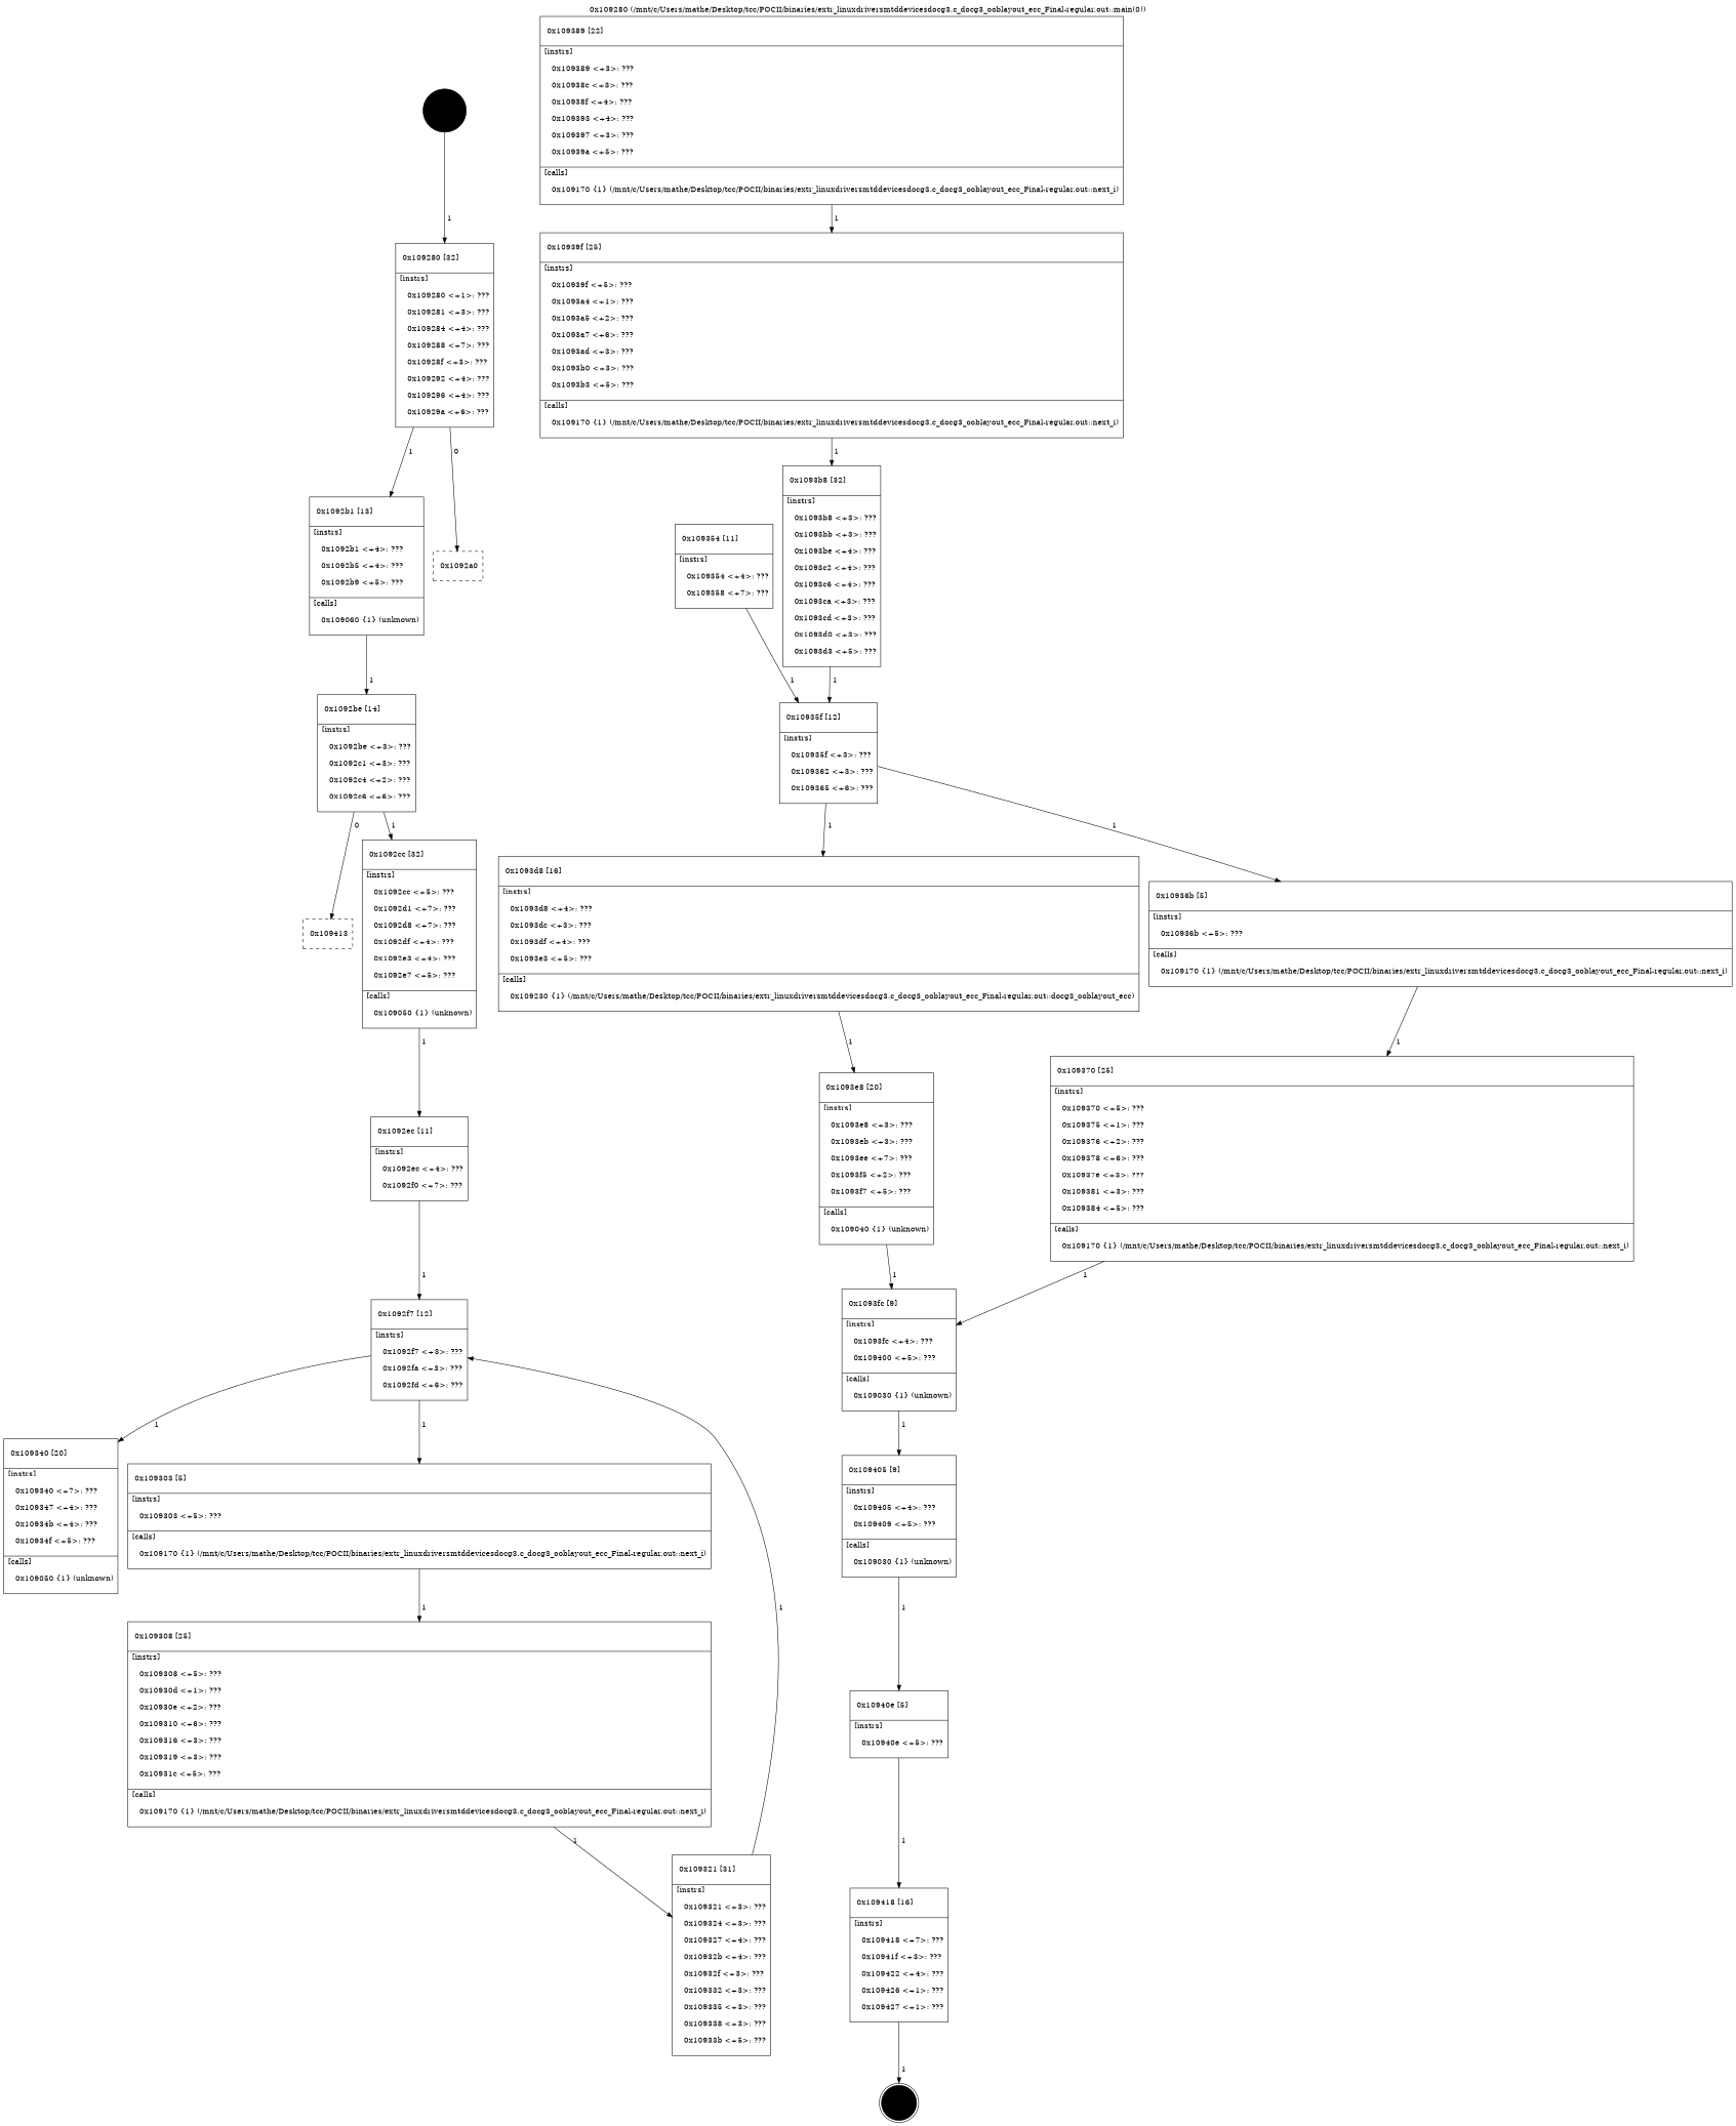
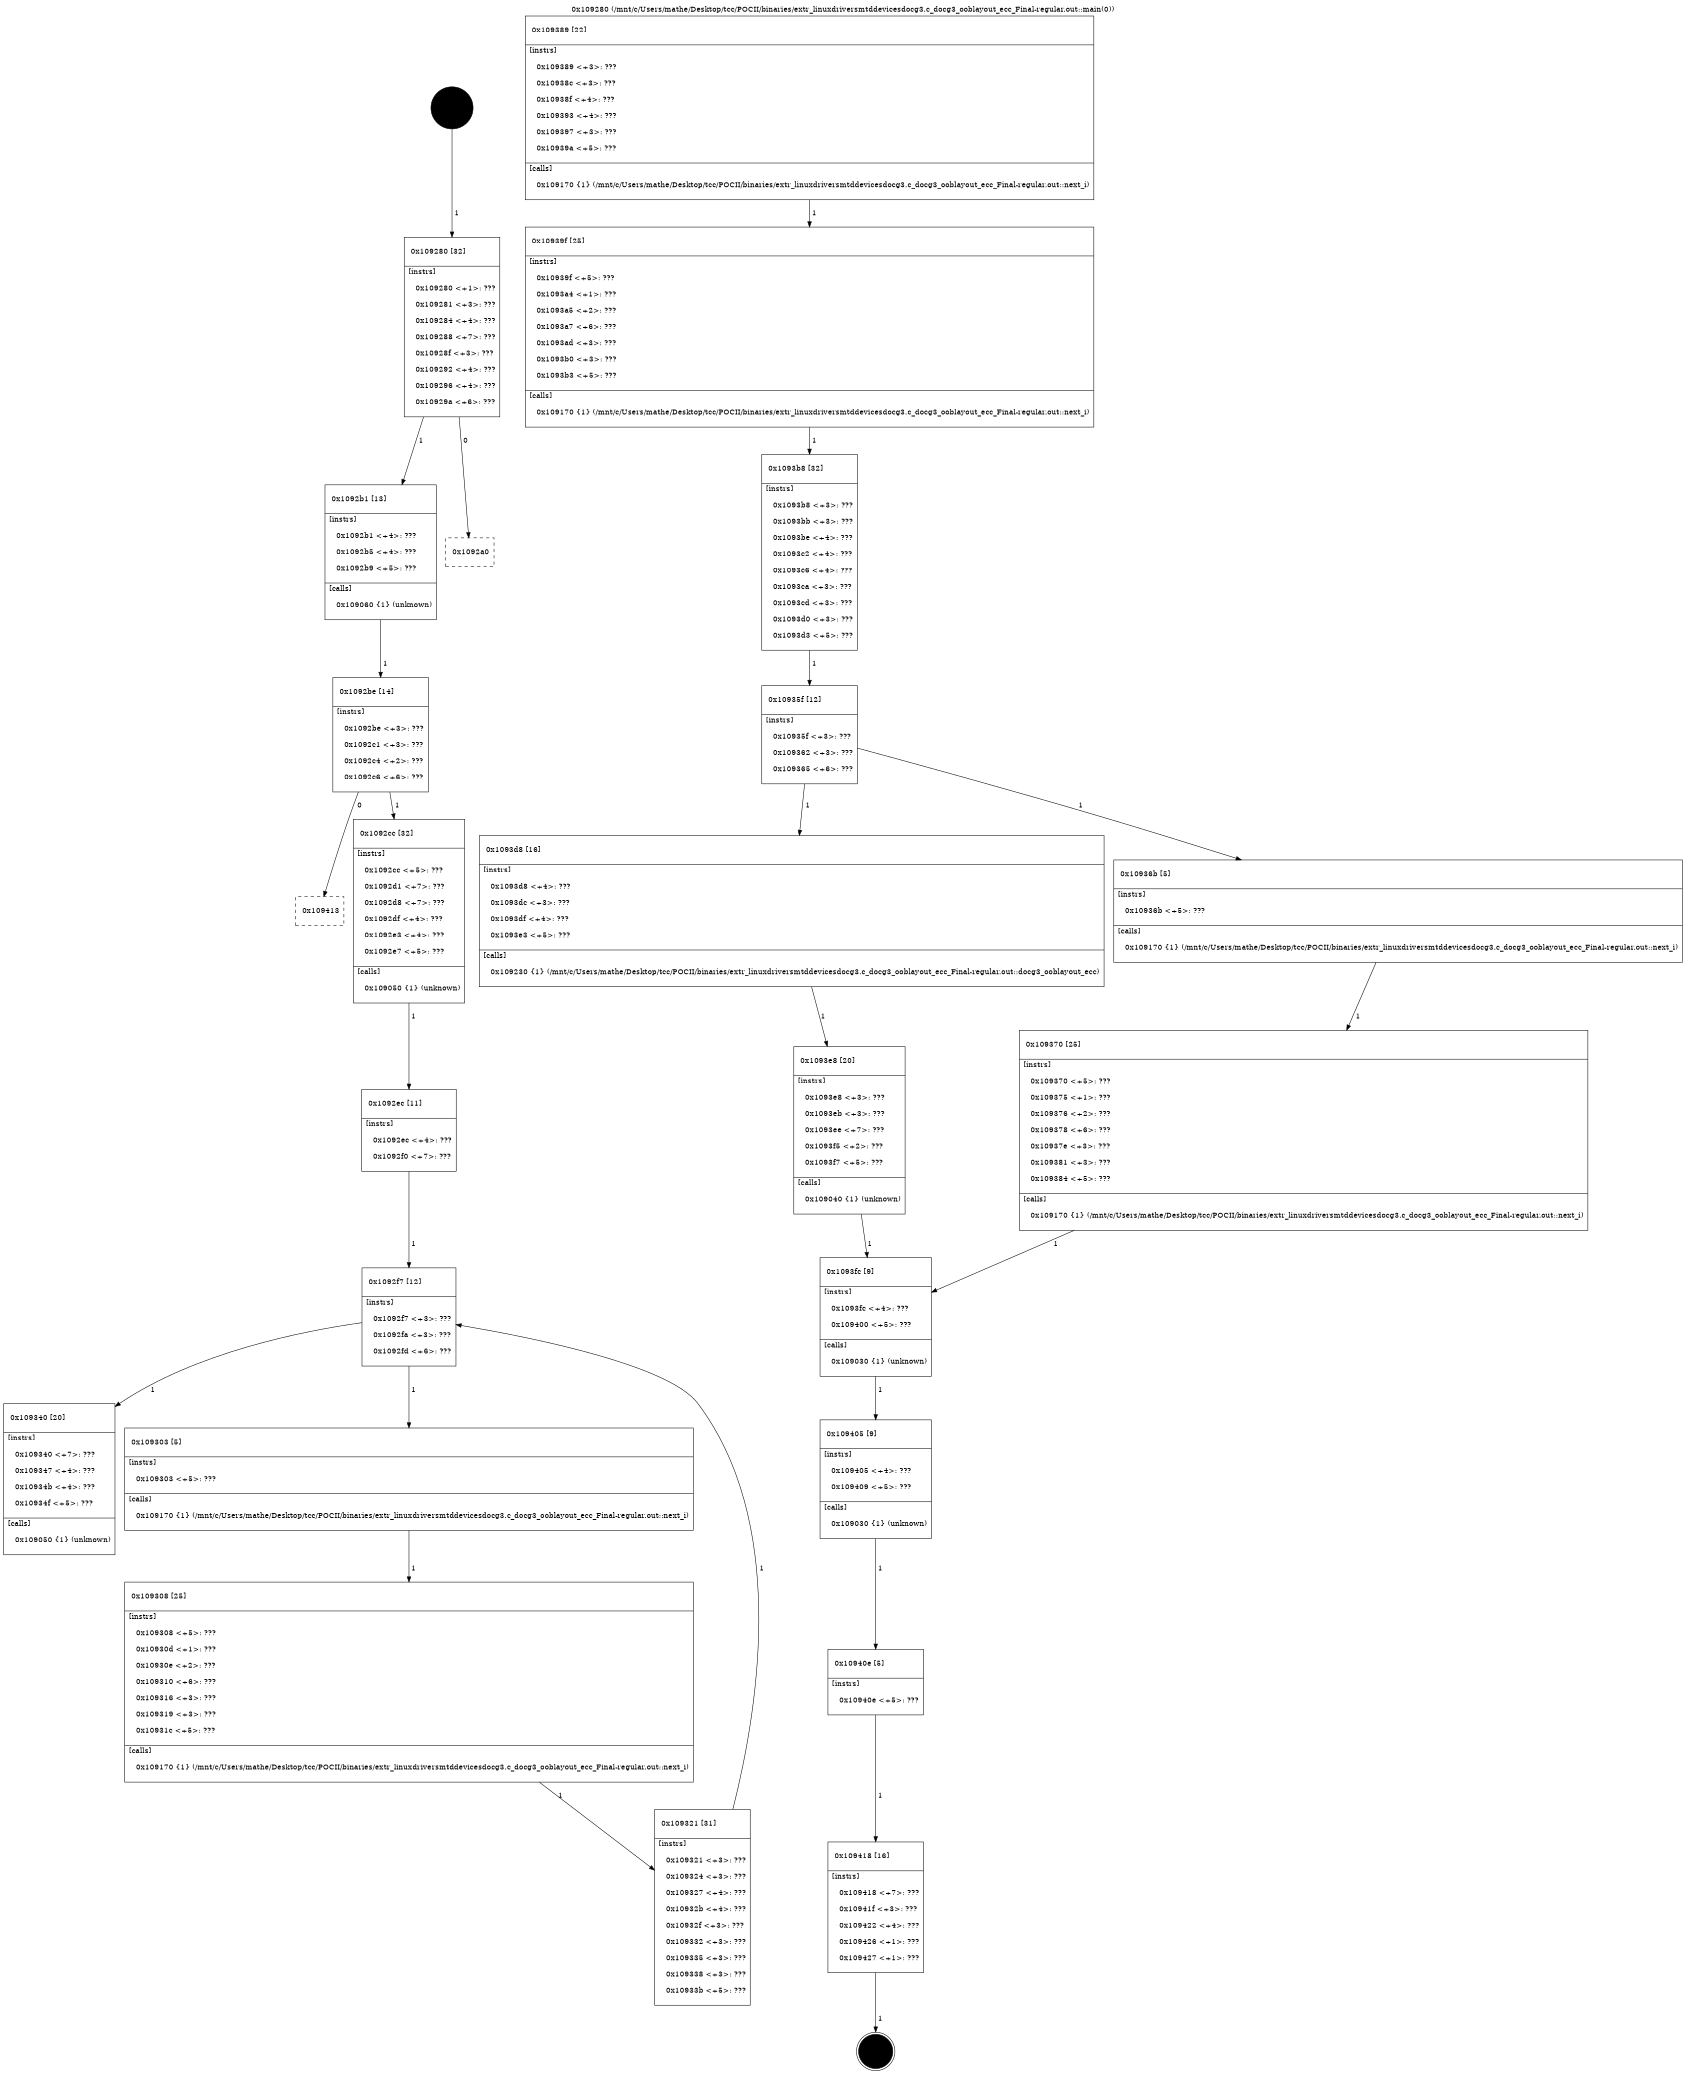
  digraph {
    label="0x109280 (/mnt/c/Users/mathe/Desktop/tcc/POCII/binaries/extr_linuxdriversmtddevicesdocg3.c_docg3_ooblayout_ecc_Final-regular.out::main(0))"
    labelloc=t
    node [shape=record]
    Entry [fillcolor=black height=0.3 shape=circle style=filled width=0.3]
    n2 [label="{\n     0x109280 [32]\l\n     | [instrs]\l\n     &nbsp;&nbsp;0x109280 \<+1\>: ???\l\n     &nbsp;&nbsp;0x109281 \<+3\>: ???\l\n     &nbsp;&nbsp;0x109284 \<+4\>: ???\l\n     &nbsp;&nbsp;0x109288 \<+7\>: ???\l\n     &nbsp;&nbsp;0x10928f \<+3\>: ???\l\n     &nbsp;&nbsp;0x109292 \<+4\>: ???\l\n     &nbsp;&nbsp;0x109296 \<+4\>: ???\l\n     &nbsp;&nbsp;0x10929a \<+6\>: ???\l\n  }"]
    n3 [label="{\n     0x1092b1 [13]\l\n     | [instrs]\l\n     &nbsp;&nbsp;0x1092b1 \<+4\>: ???\l\n     &nbsp;&nbsp;0x1092b5 \<+4\>: ???\l\n     &nbsp;&nbsp;0x1092b9 \<+5\>: ???\l\n     | [calls]\l\n     &nbsp;&nbsp;0x109060 \{1\} (unknown)\l\n  }"]
    n4 [label="{\n     0x1092a0\l\n  }" style=dashed]
    n5 [label="{\n     0x1092be [14]\l\n     | [instrs]\l\n     &nbsp;&nbsp;0x1092be \<+3\>: ???\l\n     &nbsp;&nbsp;0x1092c1 \<+3\>: ???\l\n     &nbsp;&nbsp;0x1092c4 \<+2\>: ???\l\n     &nbsp;&nbsp;0x1092c6 \<+6\>: ???\l\n  }"]
    n6 [label="{\n     0x109413\l\n  }" style=dashed]
    n7 [label="{\n     0x1092cc [32]\l\n     | [instrs]\l\n     &nbsp;&nbsp;0x1092cc \<+5\>: ???\l\n     &nbsp;&nbsp;0x1092d1 \<+7\>: ???\l\n     &nbsp;&nbsp;0x1092d8 \<+7\>: ???\l\n     &nbsp;&nbsp;0x1092df \<+4\>: ???\l\n     &nbsp;&nbsp;0x1092e3 \<+4\>: ???\l\n     &nbsp;&nbsp;0x1092e7 \<+5\>: ???\l\n     | [calls]\l\n     &nbsp;&nbsp;0x109050 \{1\} (unknown)\l\n  }"]
    n8 [label="{\n     0x1092ec [11]\l\n     | [instrs]\l\n     &nbsp;&nbsp;0x1092ec \<+4\>: ???\l\n     &nbsp;&nbsp;0x1092f0 \<+7\>: ???\l\n  }"]
    n9 [label="{\n     0x1092f7 [12]\l\n     | [instrs]\l\n     &nbsp;&nbsp;0x1092f7 \<+3\>: ???\l\n     &nbsp;&nbsp;0x1092fa \<+3\>: ???\l\n     &nbsp;&nbsp;0x1092fd \<+6\>: ???\l\n  }"]
    Exit [fillcolor=black height=0.3 peripheries=2 shape=circle style=filled width=0.3]
    n11 [label="{\n     0x109340 [20]\l\n     | [instrs]\l\n     &nbsp;&nbsp;0x109340 \<+7\>: ???\l\n     &nbsp;&nbsp;0x109347 \<+4\>: ???\l\n     &nbsp;&nbsp;0x10934b \<+4\>: ???\l\n     &nbsp;&nbsp;0x10934f \<+5\>: ???\l\n     | [calls]\l\n     &nbsp;&nbsp;0x109050 \{1\} (unknown)\l\n  }"]
    n12 [label="{\n     0x109303 [5]\l\n     | [instrs]\l\n     &nbsp;&nbsp;0x109303 \<+5\>: ???\l\n     | [calls]\l\n     &nbsp;&nbsp;0x109170 \{1\} (/mnt/c/Users/mathe/Desktop/tcc/POCII/binaries/extr_linuxdriversmtddevicesdocg3.c_docg3_ooblayout_ecc_Final-regular.out::next_i)\l\n  }"]
    n13 [label="{\n     0x109308 [25]\l\n     | [instrs]\l\n     &nbsp;&nbsp;0x109308 \<+5\>: ???\l\n     &nbsp;&nbsp;0x10930d \<+1\>: ???\l\n     &nbsp;&nbsp;0x10930e \<+2\>: ???\l\n     &nbsp;&nbsp;0x109310 \<+6\>: ???\l\n     &nbsp;&nbsp;0x109316 \<+3\>: ???\l\n     &nbsp;&nbsp;0x109319 \<+3\>: ???\l\n     &nbsp;&nbsp;0x10931c \<+5\>: ???\l\n     | [calls]\l\n     &nbsp;&nbsp;0x109170 \{1\} (/mnt/c/Users/mathe/Desktop/tcc/POCII/binaries/extr_linuxdriversmtddevicesdocg3.c_docg3_ooblayout_ecc_Final-regular.out::next_i)\l\n  }"]
-   n14 [label="{\n     0x109354 [11]\l\n     | [instrs]\l\n     &nbsp;&nbsp;0x109354 \<+4\>: ???\l\n     &nbsp;&nbsp;0x109358 \<+7\>: ???\l\n  }"]
    n15 [label="{\n     0x10935f [12]\l\n     | [instrs]\l\n     &nbsp;&nbsp;0x10935f \<+3\>: ???\l\n     &nbsp;&nbsp;0x109362 \<+3\>: ???\l\n     &nbsp;&nbsp;0x109365 \<+6\>: ???\l\n  }"]
    n16 [label="{\n     0x109321 [31]\l\n     | [instrs]\l\n     &nbsp;&nbsp;0x109321 \<+3\>: ???\l\n     &nbsp;&nbsp;0x109324 \<+3\>: ???\l\n     &nbsp;&nbsp;0x109327 \<+4\>: ???\l\n     &nbsp;&nbsp;0x10932b \<+4\>: ???\l\n     &nbsp;&nbsp;0x10932f \<+3\>: ???\l\n     &nbsp;&nbsp;0x109332 \<+3\>: ???\l\n     &nbsp;&nbsp;0x109335 \<+3\>: ???\l\n     &nbsp;&nbsp;0x109338 \<+3\>: ???\l\n     &nbsp;&nbsp;0x10933b \<+5\>: ???\l\n  }"]
    n17 [label="{\n     0x1093d8 [16]\l\n     | [instrs]\l\n     &nbsp;&nbsp;0x1093d8 \<+4\>: ???\l\n     &nbsp;&nbsp;0x1093dc \<+3\>: ???\l\n     &nbsp;&nbsp;0x1093df \<+4\>: ???\l\n     &nbsp;&nbsp;0x1093e3 \<+5\>: ???\l\n     | [calls]\l\n     &nbsp;&nbsp;0x109230 \{1\} (/mnt/c/Users/mathe/Desktop/tcc/POCII/binaries/extr_linuxdriversmtddevicesdocg3.c_docg3_ooblayout_ecc_Final-regular.out::docg3_ooblayout_ecc)\l\n  }"]
    n18 [label="{\n     0x10936b [5]\l\n     | [instrs]\l\n     &nbsp;&nbsp;0x10936b \<+5\>: ???\l\n     | [calls]\l\n     &nbsp;&nbsp;0x109170 \{1\} (/mnt/c/Users/mathe/Desktop/tcc/POCII/binaries/extr_linuxdriversmtddevicesdocg3.c_docg3_ooblayout_ecc_Final-regular.out::next_i)\l\n  }"]
    n19 [label="{\n     0x1093e8 [20]\l\n     | [instrs]\l\n     &nbsp;&nbsp;0x1093e8 \<+3\>: ???\l\n     &nbsp;&nbsp;0x1093eb \<+3\>: ???\l\n     &nbsp;&nbsp;0x1093ee \<+7\>: ???\l\n     &nbsp;&nbsp;0x1093f5 \<+2\>: ???\l\n     &nbsp;&nbsp;0x1093f7 \<+5\>: ???\l\n     | [calls]\l\n     &nbsp;&nbsp;0x109040 \{1\} (unknown)\l\n  }"]
    n20 [label="{\n     0x109370 [25]\l\n     | [instrs]\l\n     &nbsp;&nbsp;0x109370 \<+5\>: ???\l\n     &nbsp;&nbsp;0x109375 \<+1\>: ???\l\n     &nbsp;&nbsp;0x109376 \<+2\>: ???\l\n     &nbsp;&nbsp;0x109378 \<+6\>: ???\l\n     &nbsp;&nbsp;0x10937e \<+3\>: ???\l\n     &nbsp;&nbsp;0x109381 \<+3\>: ???\l\n     &nbsp;&nbsp;0x109384 \<+5\>: ???\l\n     | [calls]\l\n     &nbsp;&nbsp;0x109170 \{1\} (/mnt/c/Users/mathe/Desktop/tcc/POCII/binaries/extr_linuxdriversmtddevicesdocg3.c_docg3_ooblayout_ecc_Final-regular.out::next_i)\l\n  }"]
    n21 [label="{\n     0x1093fc [9]\l\n     | [instrs]\l\n     &nbsp;&nbsp;0x1093fc \<+4\>: ???\l\n     &nbsp;&nbsp;0x109400 \<+5\>: ???\l\n     | [calls]\l\n     &nbsp;&nbsp;0x109030 \{1\} (unknown)\l\n  }"]
    n22 [label="{\n     0x109389 [22]\l\n     | [instrs]\l\n     &nbsp;&nbsp;0x109389 \<+3\>: ???\l\n     &nbsp;&nbsp;0x10938c \<+3\>: ???\l\n     &nbsp;&nbsp;0x10938f \<+4\>: ???\l\n     &nbsp;&nbsp;0x109393 \<+4\>: ???\l\n     &nbsp;&nbsp;0x109397 \<+3\>: ???\l\n     &nbsp;&nbsp;0x10939a \<+5\>: ???\l\n     | [calls]\l\n     &nbsp;&nbsp;0x109170 \{1\} (/mnt/c/Users/mathe/Desktop/tcc/POCII/binaries/extr_linuxdriversmtddevicesdocg3.c_docg3_ooblayout_ecc_Final-regular.out::next_i)\l\n  }"]
    n23 [label="{\n     0x10939f [25]\l\n     | [instrs]\l\n     &nbsp;&nbsp;0x10939f \<+5\>: ???\l\n     &nbsp;&nbsp;0x1093a4 \<+1\>: ???\l\n     &nbsp;&nbsp;0x1093a5 \<+2\>: ???\l\n     &nbsp;&nbsp;0x1093a7 \<+6\>: ???\l\n     &nbsp;&nbsp;0x1093ad \<+3\>: ???\l\n     &nbsp;&nbsp;0x1093b0 \<+3\>: ???\l\n     &nbsp;&nbsp;0x1093b3 \<+5\>: ???\l\n     | [calls]\l\n     &nbsp;&nbsp;0x109170 \{1\} (/mnt/c/Users/mathe/Desktop/tcc/POCII/binaries/extr_linuxdriversmtddevicesdocg3.c_docg3_ooblayout_ecc_Final-regular.out::next_i)\l\n  }"]
    n24 [label="{\n     0x1093b8 [32]\l\n     | [instrs]\l\n     &nbsp;&nbsp;0x1093b8 \<+3\>: ???\l\n     &nbsp;&nbsp;0x1093bb \<+3\>: ???\l\n     &nbsp;&nbsp;0x1093be \<+4\>: ???\l\n     &nbsp;&nbsp;0x1093c2 \<+4\>: ???\l\n     &nbsp;&nbsp;0x1093c6 \<+4\>: ???\l\n     &nbsp;&nbsp;0x1093ca \<+3\>: ???\l\n     &nbsp;&nbsp;0x1093cd \<+3\>: ???\l\n     &nbsp;&nbsp;0x1093d0 \<+3\>: ???\l\n     &nbsp;&nbsp;0x1093d3 \<+5\>: ???\l\n  }"]
    n25 [label="{\n     0x109405 [9]\l\n     | [instrs]\l\n     &nbsp;&nbsp;0x109405 \<+4\>: ???\l\n     &nbsp;&nbsp;0x109409 \<+5\>: ???\l\n     | [calls]\l\n     &nbsp;&nbsp;0x109030 \{1\} (unknown)\l\n  }"]
    n26 [label="{\n     0x10940e [5]\l\n     | [instrs]\l\n     &nbsp;&nbsp;0x10940e \<+5\>: ???\l\n  }"]
    n27 [label="{\n     0x109418 [16]\l\n     | [instrs]\l\n     &nbsp;&nbsp;0x109418 \<+7\>: ???\l\n     &nbsp;&nbsp;0x10941f \<+3\>: ???\l\n     &nbsp;&nbsp;0x109422 \<+4\>: ???\l\n     &nbsp;&nbsp;0x109426 \<+1\>: ???\l\n     &nbsp;&nbsp;0x109427 \<+1\>: ???\l\n  }"]
    Entry -> n2 [label=" 1"]
    n2 -> n3 [label=" 1"]
    n2 -> n4 [label=" 0"]
    n3 -> n5 [label=" 1"]
    n5 -> n6 [label=" 0"]
    n5 -> n7 [label=" 1"]
    n7 -> n8 [label=" 1"]
    n8 -> n9 [label=" 1"]
    n9 -> n11 [label=" 1"]
    n9 -> n12 [label=" 1"]
    n12 -> n13 [label=" 1"]
    n13 -> n16 [label=" 1"]
-   n14 -> n15 [label=" 1"]
    n15 -> n17 [label=" 1"]
    n15 -> n18 [label=" 1"]
    n16 -> n9 [label=" 1"]
    n17 -> n19 [label=" 1"]
    n18 -> n20 [label=" 1"]
    n19 -> n21 [label=" 1"]
    n20 -> n21 [label=" 1"]
    n21 -> n25 [label=" 1"]
    n22 -> n23 [label=" 1"]
    n23 -> n24 [label=" 1"]
    n24 -> n15 [label=" 1"]
    n25 -> n26 [label=" 1"]
    n26 -> n27 [label=" 1"]
    n27 -> Exit [label=" 1"]
  }
